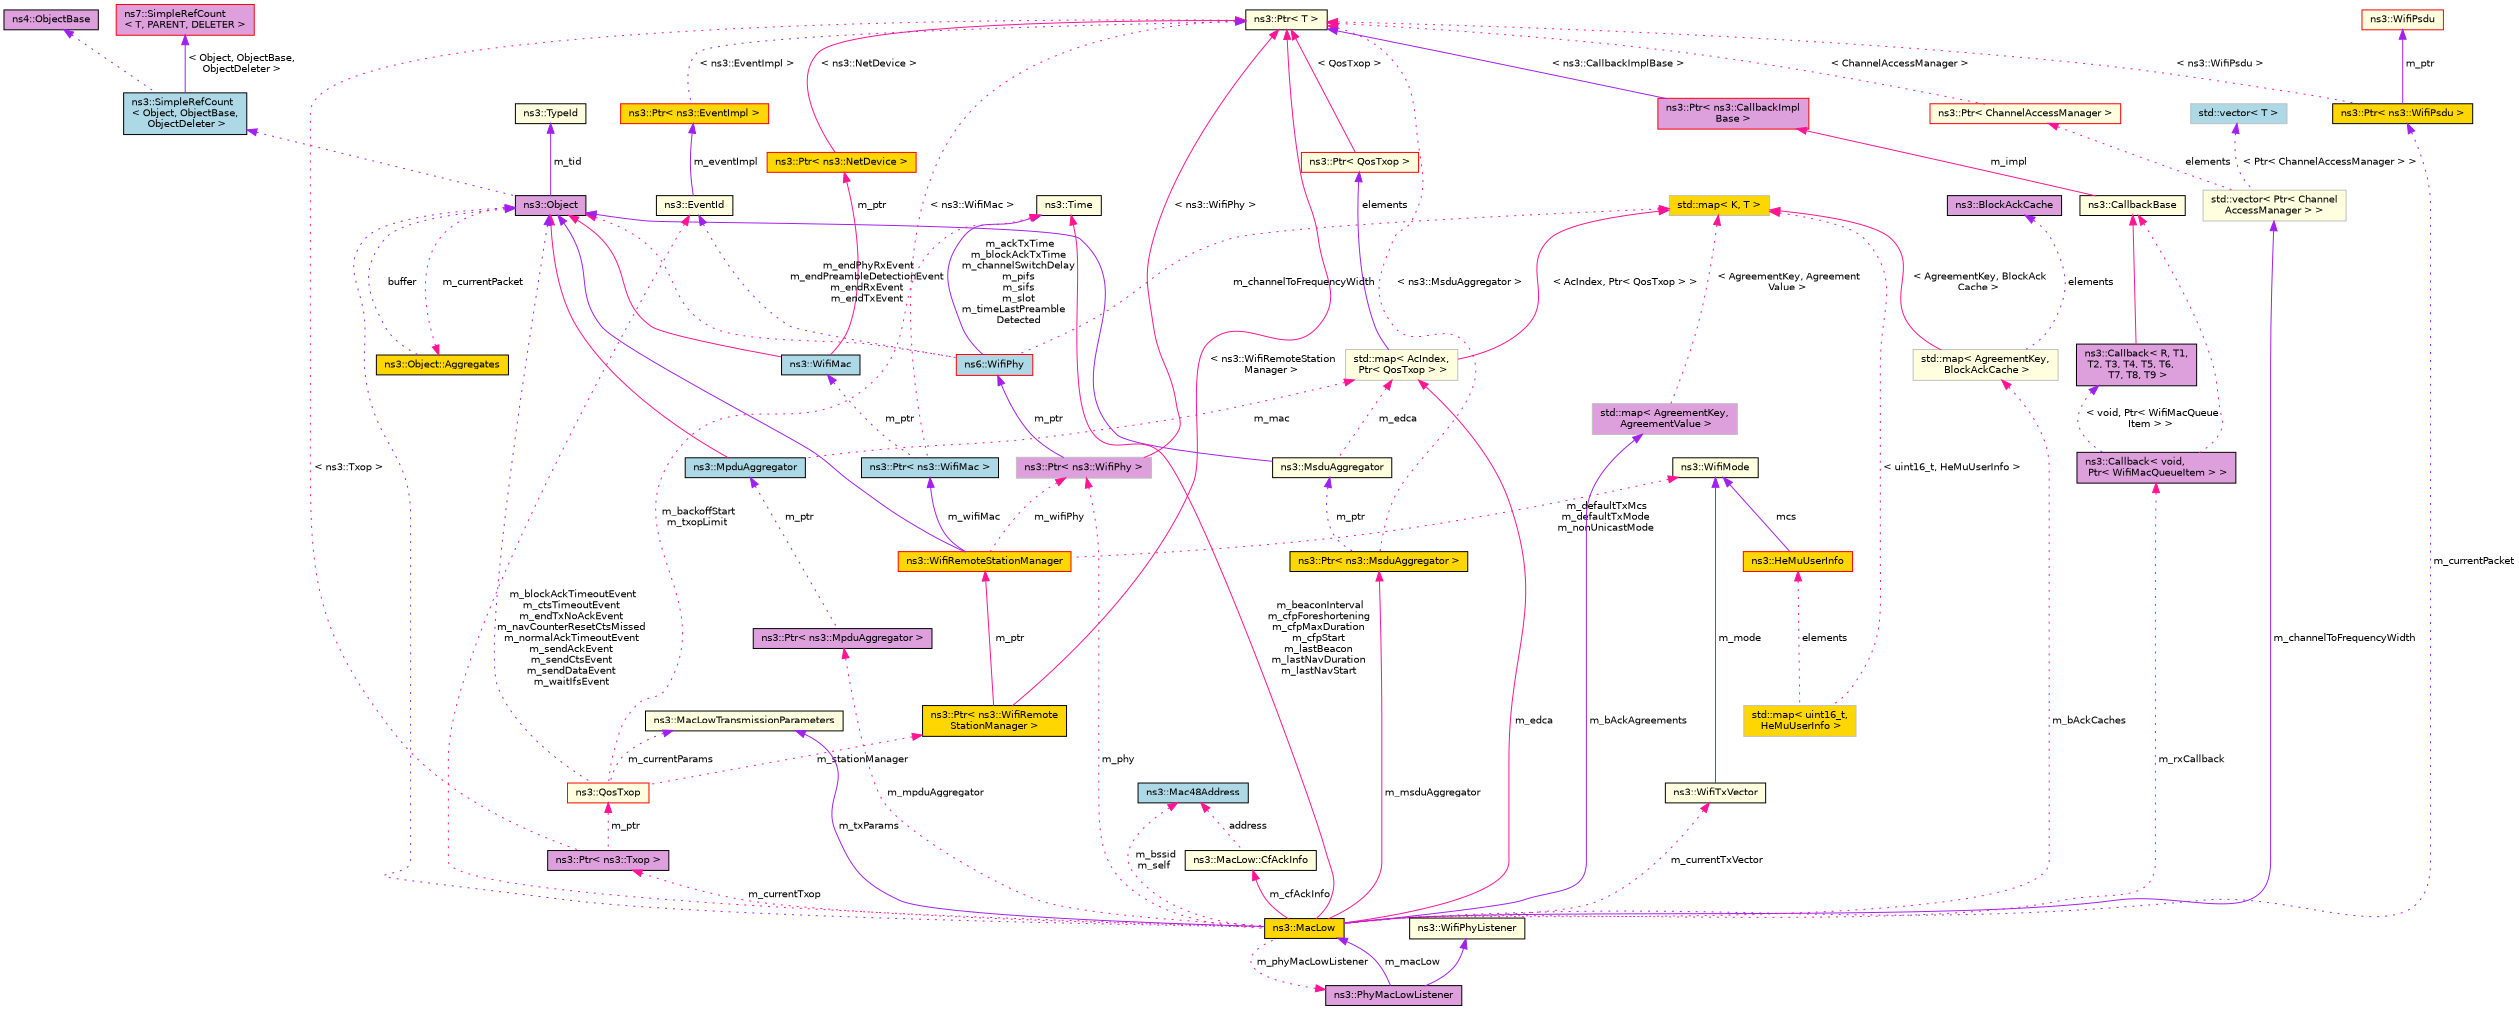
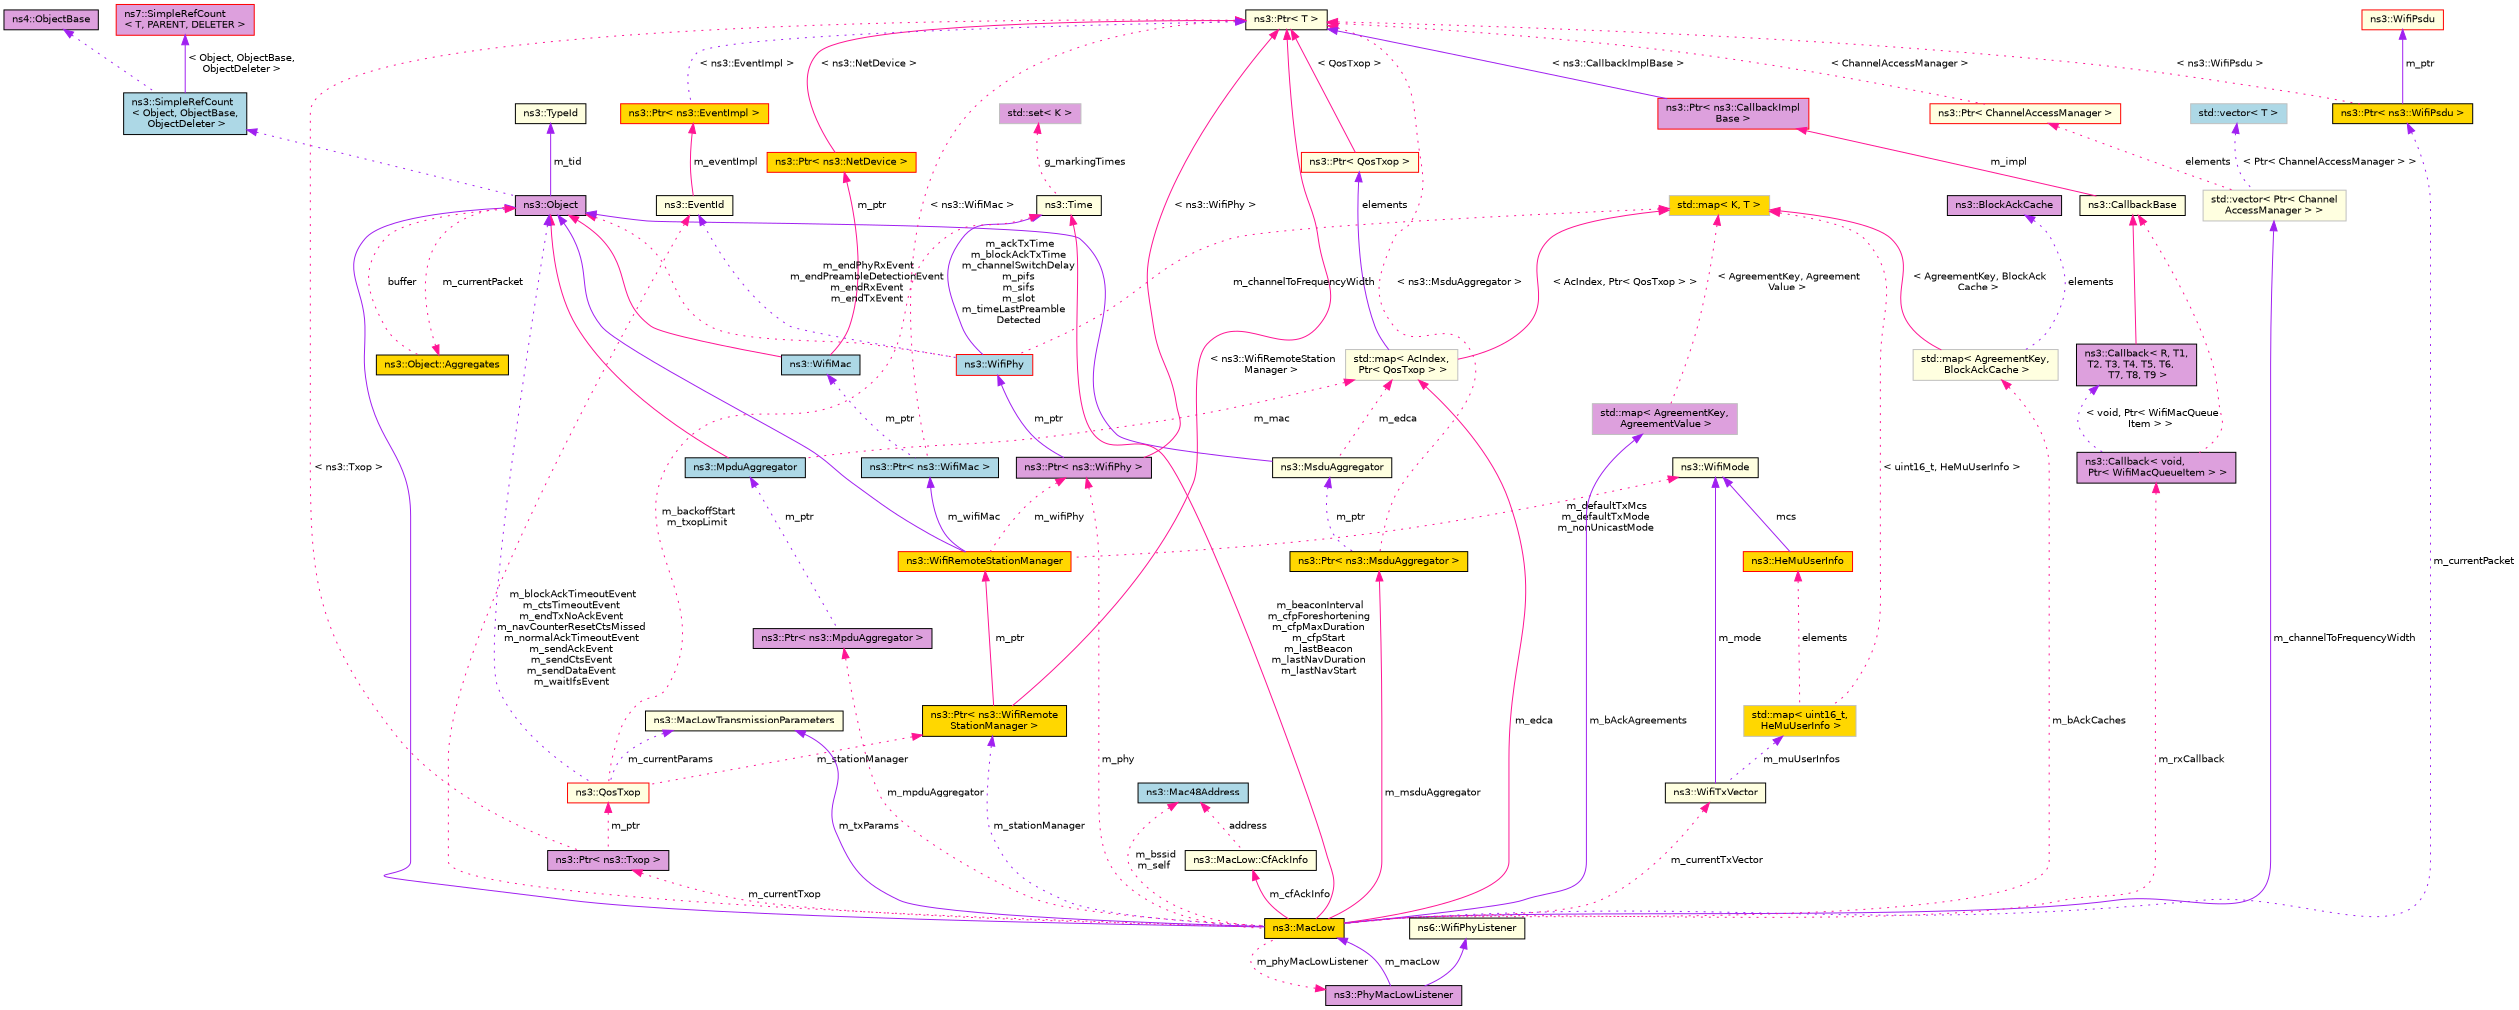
  digraph {
    node [color=black fillcolor=lightyellow fontname=Helvetica fontsize=10 shape=record style=filled]
    edge [color=deeppink dir=back fontname=Helvetica fontsize=10 labelfontname=Helvetica labelfontsize=10 style=dotted]
    n1 [fillcolor=gold fontcolor=black height=0.2 label="ns3::MacLow" width=0.4]
    n2 [fillcolor=plum height=0.2 label="ns3::PhyMacLowListener" width=0.4]
    n3 [fillcolor=plum height=0.2 label="ns3::Object" width=0.4]
    n4 [fillcolor=gold height=0.2 label="ns3::Object::Aggregates" width=0.4]
    n5 [fillcolor=lightblue height=0.2 label="ns3::WifiMac" width=0.4]
    n6 [fillcolor=lightblue height=0.2 label="ns3::MpduAggregator" width=0.4]
    n7 [color=red fillcolor=gold height=0.2 label="ns3::WifiRemoteStationManager" width=0.4]
-   n8 [color=red fillcolor=lightblue height=0.2 label="ns6::WifiPhy" width=0.4]
+   n8 [color=red fillcolor=lightblue height=0.2 label="ns3::WifiPhy" width=0.4]
    n9 [color=red height=0.2 label="ns3::QosTxop" width=0.4]
    n10 [height=0.2 label="ns3::MsduAggregator" width=0.4]
    n11 [fillcolor=lightblue height=0.2 label="ns3::Ptr\< ns3::WifiMac \>" width=0.4]
    n12 [fillcolor=plum height=0.2 label="ns3::Ptr\< ns3::MpduAggregator \>" width=0.4]
    n13 [fillcolor=gold height=0.2 label="ns3::Ptr\< ns3::WifiRemote\lStationManager \>" width=0.4]
-   n14 [color=grey75 fillcolor=plum height=0.2 label="ns3::Ptr\< ns3::WifiPhy \>" width=0.4]
+   n14 [fillcolor=plum height=0.2 label="ns3::Ptr\< ns3::WifiPhy \>" width=0.4]
    n15 [fillcolor=plum height=0.2 label="ns3::Ptr\< ns3::Txop \>" width=0.4]
    n16 [fillcolor=gold height=0.2 label="ns3::Ptr\< ns3::MsduAggregator \>" width=0.4]
    n17 [fillcolor=lightblue height=0.2 label="ns3::SimpleRefCount\l\< Object, ObjectBase,\l ObjectDeleter \>" width=0.4]
    n18 [fillcolor=plum height=0.2 label="ns4::ObjectBase" width=0.4]
    n19 [color=red fillcolor=plum height=0.2 label="ns7::SimpleRefCount\l\< T, PARENT, DELETER \>" width=0.4]
    n20 [height=0.2 label="ns3::TypeId" width=0.4]
    n21 [fillcolor=lightblue height=0.2 label="ns3::Mac48Address" width=0.4]
    n22 [height=0.2 label="ns3::MacLow::CfAckInfo" width=0.4]
    n23 [color=red fillcolor=gold height=0.2 label="ns3::Ptr\< ns3::NetDevice \>" width=0.4]
    n24 [height=0.2 label="ns3::Ptr\< T \>" width=0.4]
    n25 [color=red fillcolor=plum height=0.2 label="ns3::Ptr\< ns3::CallbackImpl\lBase \>" width=0.4]
    n26 [fillcolor=gold height=0.2 label="ns3::Ptr\< ns3::WifiPsdu \>" width=0.4]
    n27 [color=red height=0.2 label="ns3::Ptr\< QosTxop \>" width=0.4]
    n28 [color=red fillcolor=gold height=0.2 label="ns3::Ptr\< ns3::EventImpl \>" width=0.4]
    n29 [color=red height=0.2 label="ns3::Ptr\< ChannelAccessManager \>" width=0.4]
    n30 [height=0.2 label="ns3::CallbackBase" width=0.4]
    n31 [color=grey75 height=0.2 label="std::map\< AcIndex,\l Ptr\< QosTxop \> \>" width=0.4]
    n32 [height=0.2 label="ns3::EventId" width=0.4]
    n33 [color=grey75 height=0.2 label="std::vector\< Ptr\< Channel\lAccessManager \> \>" width=0.4]
    n34 [height=0.2 label="ns3::WifiTxVector" width=0.4]
    n35 [height=0.2 label="ns3::WifiMode" width=0.4]
    n36 [color=red fillcolor=gold height=0.2 label="ns3::HeMuUserInfo" width=0.4]
    n37 [color=grey75 fillcolor=gold height=0.2 label="std::map\< uint16_t,\l HeMuUserInfo \>" width=0.4]
    n38 [color=grey75 fillcolor=gold height=0.2 label="std::map\< K, T \>" width=0.4]
    n39 [color=grey75 fillcolor=plum height=0.2 label="std::map\< AgreementKey,\l AgreementValue \>" width=0.4]
    n40 [color=grey75 height=0.2 label="std::map\< AgreementKey,\l BlockAckCache \>" width=0.4]
    n41 [fillcolor=plum height=0.2 label="ns3::Callback\< void,\l Ptr\< WifiMacQueueItem \> \>" width=0.4]
    n42 [fillcolor=plum height=0.2 label="ns3::Callback\< R, T1,\l T2, T3, T4, T5, T6,\l T7, T8, T9 \>" width=0.4]
    n43 [color=red height=0.2 label="ns3::WifiPsdu" width=0.4]
    n44 [height=0.2 label="ns3::Time" width=0.4]
+   n45 [color=grey75 fillcolor=plum height=0.2 label="std::set\< K \>" width=0.4]
    n46 [height=0.2 label="ns3::MacLowTransmissionParameters" width=0.4]
-   n47 [height=0.2 label="ns3::WifiPhyListener" width=0.4]
+   n47 [height=0.2 label="ns6::WifiPhyListener" width=0.4]
    n48 [fillcolor=plum height=0.2 label="ns3::BlockAckCache" width=0.4]
    n49 [color=grey75 fillcolor=lightblue height=0.2 label="std::vector\< T \>" width=0.4]
    n1 -> n2 [color=purple label=" m_macLow" style=solid]
    n2 -> n1 [label=" m_phyMacLowListener"]
-   n3 -> n1 [color=purple]
-   n3 -> n4 [color=purple label=" buffer"]
+   n3 -> n1 [color=purple style=solid]
+   n3 -> n4 [label=" buffer"]
    n3 -> n5 [style=solid]
    n3 -> n6 [style=solid]
    n3 -> n7 [color=purple style=solid]
    n3 -> n8
    n3 -> n9 [color=purple]
    n3 -> n10 [color=purple style=solid]
    n4 -> n3 [label=" m_currentPacket"]
    n5 -> n11 [color=purple label=" m_ptr"]
    n6 -> n12 [color=purple label=" m_ptr"]
    n7 -> n13 [label=" m_ptr" style=solid]
    n8 -> n14 [color=purple label=" m_ptr" style=solid]
    n9 -> n15 [label=" m_ptr"]
    n10 -> n16 [color=purple label=" m_ptr"]
    n11 -> n7 [color=purple label=" m_wifiMac" style=solid]
    n12 -> n1 [label=" m_mpduAggregator"]
+   n13 -> n1 [color=purple label=" m_stationManager"]
    n13 -> n9 [label=" m_stationManager"]
    n14 -> n1 [label=" m_phy"]
    n14 -> n7 [label=" m_wifiPhy"]
    n15 -> n1 [label=" m_currentTxop"]
    n16 -> n1 [label=" m_msduAggregator" style=solid]
    n17 -> n3 [color=purple]
    n18 -> n17 [color=purple]
    n19 -> n17 [color=purple label=" \< Object, ObjectBase,\l ObjectDeleter \>" style=solid]
    n20 -> n3 [color=purple label=" m_tid" style=solid]
    n21 -> n1 [label=" m_bssid\nm_self"]
    n21 -> n22 [label=" address"]
    n22 -> n1 [label=" m_cfAckInfo" style=solid]
    n23 -> n5 [label=" m_ptr" style=solid]
    n24 -> n11 [label=" \< ns3::WifiMac \>"]
    n24 -> n13 [label=" \< ns3::WifiRemoteStation\lManager \>" style=solid]
    n24 -> n14 [label=" \< ns3::WifiPhy \>" style=solid]
    n24 -> n15 [label=" \< ns3::Txop \>"]
    n24 -> n16 [label=" \< ns3::MsduAggregator \>"]
    n24 -> n23 [label=" \< ns3::NetDevice \>" style=solid]
    n24 -> n25 [color=purple label=" \< ns3::CallbackImplBase \>" style=solid]
    n24 -> n26 [label=" \< ns3::WifiPsdu \>"]
    n24 -> n27 [label=" \< QosTxop \>" style=solid]
    n24 -> n28 [color=purple label=" \< ns3::EventImpl \>"]
    n24 -> n29 [label=" \< ChannelAccessManager \>"]
    n25 -> n30 [label=" m_impl" style=solid]
    n26 -> n1 [color=purple label=" m_currentPacket"]
    n27 -> n31 [color=purple label=" elements" style=solid]
-   n28 -> n32 [color=purple label=" m_eventImpl" style=solid]
+   n28 -> n32 [label=" m_eventImpl" style=solid]
    n29 -> n33 [label=" elements"]
    n30 -> n41
    n30 -> n42 [style=solid]
    n31 -> n1 [label=" m_edca" style=solid]
    n31 -> n6 [label=" m_mac"]
    n31 -> n10 [label=" m_edca"]
    n32 -> n1 [label=" m_blockAckTimeoutEvent\nm_ctsTimeoutEvent\nm_endTxNoAckEvent\nm_navCounterResetCtsMissed\nm_normalAckTimeoutEvent\nm_sendAckEvent\nm_sendCtsEvent\nm_sendDataEvent\nm_waitIfsEvent"]
    n32 -> n8 [color=purple label=" m_endPhyRxEvent\nm_endPreambleDetectionEvent\nm_endRxEvent\nm_endTxEvent"]
    n33 -> n1 [color=purple label=" m_channelToFrequencyWidth" style=solid]
    n34 -> n1 [label=" m_currentTxVector"]
    n35 -> n7 [label=" m_defaultTxMcs\nm_defaultTxMode\nm_nonUnicastMode"]
    n35 -> n34 [color=purple label=" m_mode" style=solid]
    n35 -> n36 [color=purple label=" mcs" style=solid]
    n36 -> n37 [label=" elements"]
+   n37 -> n34 [color=purple label=" m_muUserInfos"]
    n38 -> n8 [label=" m_channelToFrequencyWidth"]
    n38 -> n31 [label=" \< AcIndex, Ptr\< QosTxop \> \>" style=solid]
    n38 -> n37 [label=" \< uint16_t, HeMuUserInfo \>"]
    n38 -> n39 [label=" \< AgreementKey, Agreement\lValue \>"]
    n38 -> n40 [label=" \< AgreementKey, BlockAck\lCache \>" style=solid]
    n39 -> n1 [color=purple label=" m_bAckAgreements" style=solid]
    n40 -> n1 [label=" m_bAckCaches"]
    n41 -> n1 [label=" m_rxCallback"]
    n42 -> n41 [color=purple label=" \< void, Ptr\< WifiMacQueue\lItem \> \>"]
    n43 -> n26 [color=purple label=" m_ptr" style=solid]
    n44 -> n1 [label=" m_beaconInterval\nm_cfpForeshortening\nm_cfpMaxDuration\nm_cfpStart\nm_lastBeacon\nm_lastNavDuration\nm_lastNavStart" style=solid]
    n44 -> n8 [color=purple label=" m_ackTxTime\nm_blockAckTxTime\nm_channelSwitchDelay\nm_pifs\nm_sifs\nm_slot\nm_timeLastPreamble\lDetected" style=solid]
    n44 -> n9 [label=" m_backoffStart\nm_txopLimit"]
+   n45 -> n44 [label=" g_markingTimes"]
    n46 -> n1 [color=purple label=" m_txParams" style=solid]
    n46 -> n9 [color=purple label=" m_currentParams"]
    n47 -> n2 [color=purple style=solid]
    n48 -> n40 [color=purple label=" elements"]
    n49 -> n33 [color=purple label=" \< Ptr\< ChannelAccessManager \> \>"]
  }
